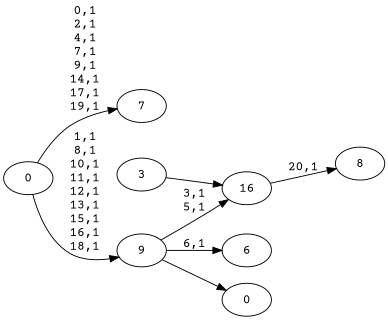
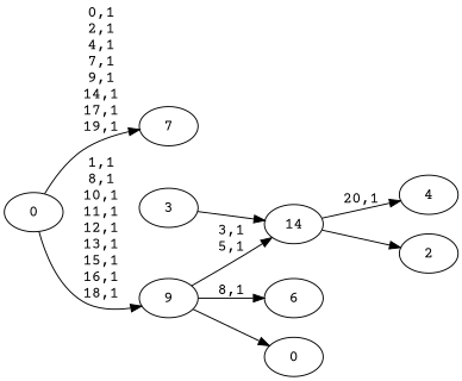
  digraph {
    fontname="Courier Prime"
    rankdir=LR
    node [fontname="Courier Prime"]
    edge [fontname="Courier Prime"]
    n1 [label=7]
-   n2 [label=8]
+   n2 [label=4]
    n3 [label=3]
-   14 [label=16]
+   14
+   n5 [label=2]
    n6 [label=6]
    n7 [label=0]
    9
    0
    n3 -> 14
    14 -> n2 [label="20,1"]
+   14 -> n5
    9 -> 14 [label="3,1\n5,1"]
-   9 -> n6 [label="6,1"]
+   9 -> n6 [label="8,1"]
    9 -> n7
    0 -> n1 [label="0,1\n2,1\n4,1\n7,1\n9,1\n14,1\n17,1\n19,1"]
    0 -> 9 [label="1,1\n8,1\n10,1\n11,1\n12,1\n13,1\n15,1\n16,1\n18,1"]
  }
